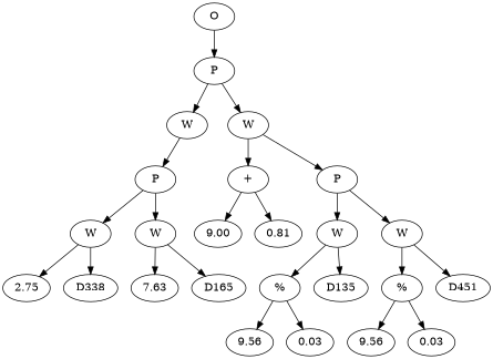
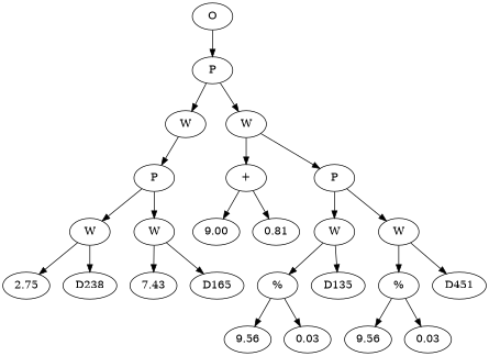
  digraph {
    n1 [label=O]
    n2 [label=P]
    n3 [label=W]
    n4 [label=W]
    n5 [label=P]
    n6 [label="+"]
    n7 [label=P]
    n8 [label=W]
    n9 [label=W]
    n10 [label=2.75]
-   n11 [label=D338]
-   n12 [label=7.63]
+   n11 [label=D238]
+   n12 [label=7.43]
    n13 [label=D165]
    n14 [label=9.00]
    n15 [label=0.81]
    n16 [label=W]
    n17 [label=W]
    n18 [label="%"]
    n19 [label=D135]
    n20 [label="%"]
    n21 [label=D451]
    n22 [label=9.56]
    n23 [label=0.03]
    n24 [label=9.56]
    n25 [label=0.03]
    n1 -> n2
    n2 -> n3
    n2 -> n4
    n3 -> n5
    n4 -> n6
    n4 -> n7
    n5 -> n8
    n5 -> n9
    n6 -> n14
    n6 -> n15
    n7 -> n16
    n7 -> n17
    n8 -> n10
    n8 -> n11
    n9 -> n12
    n9 -> n13
    n16 -> n18
    n16 -> n19
    n17 -> n20
    n17 -> n21
    n18 -> n22
    n18 -> n23
    n20 -> n24
    n20 -> n25
  }
